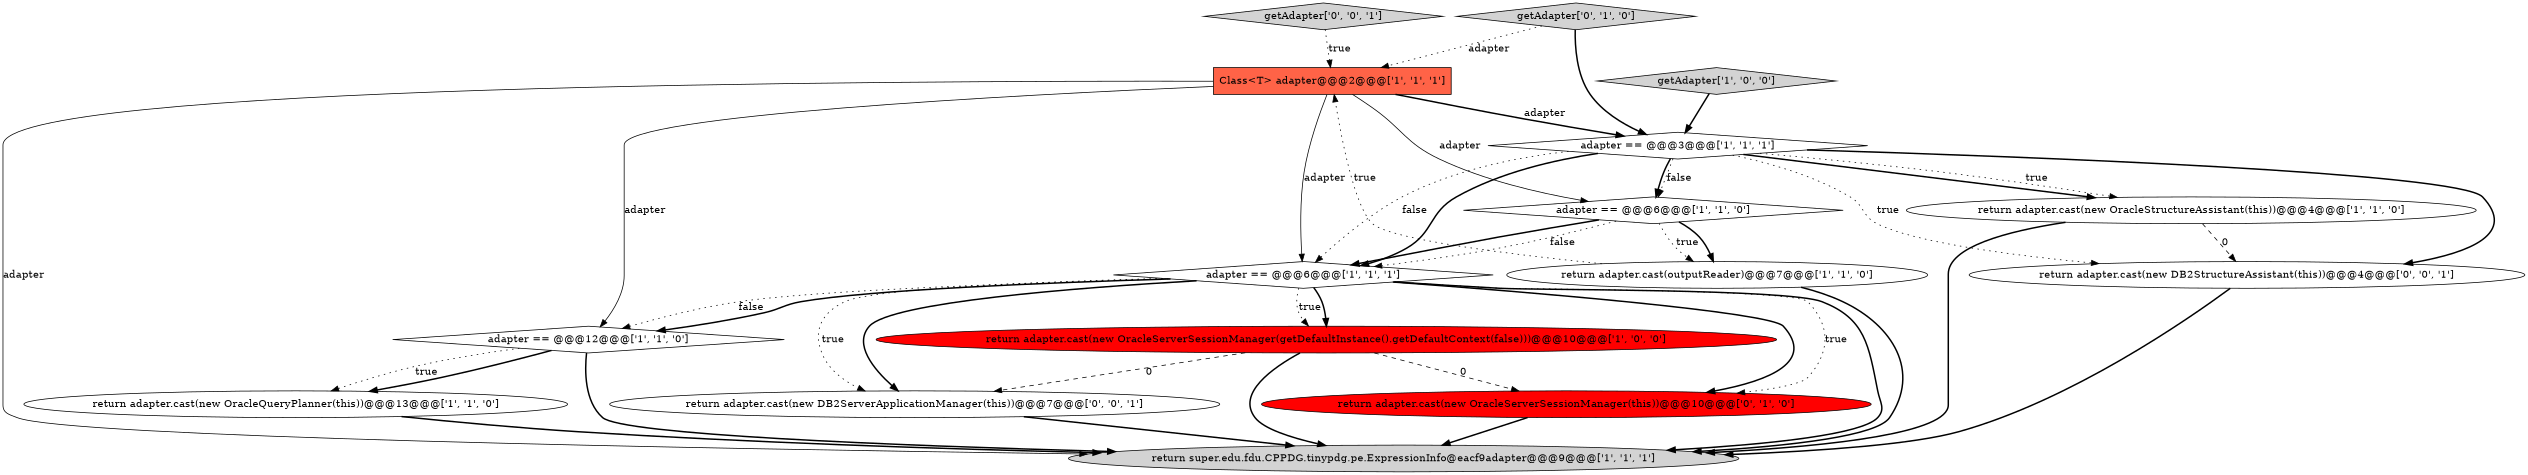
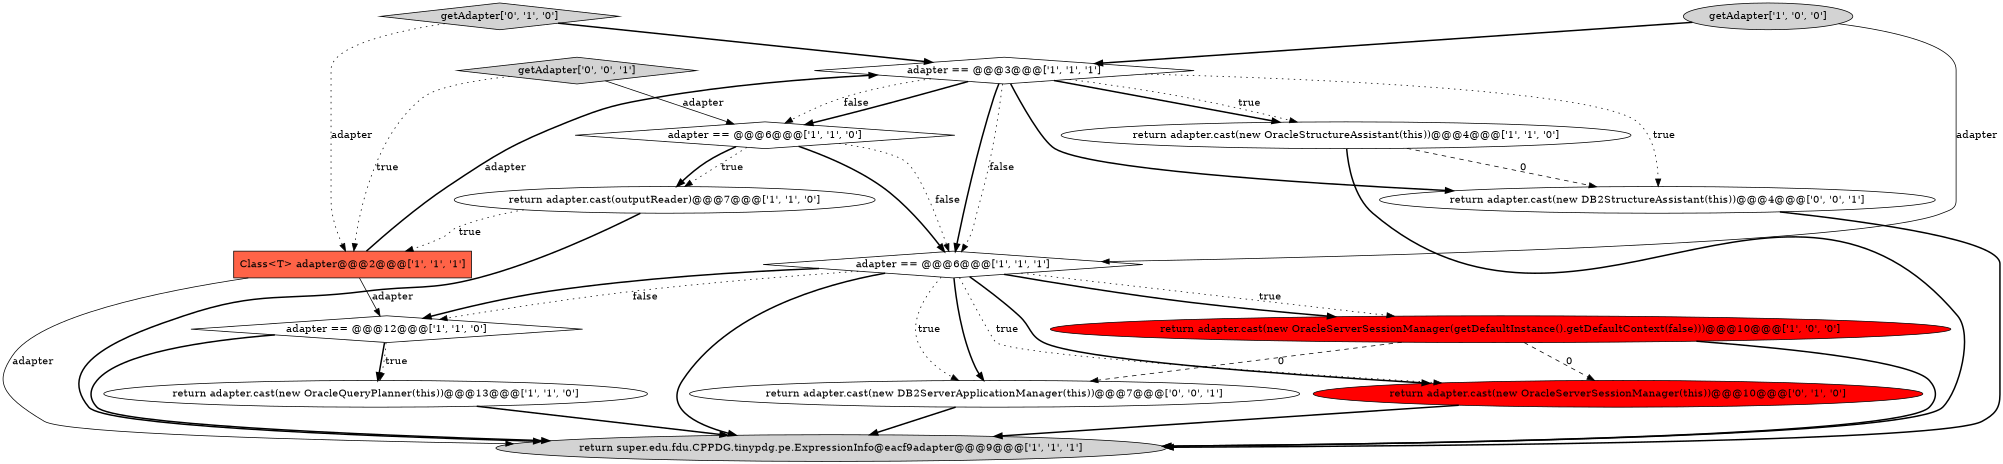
  digraph {
    node [fillcolor=white shape=ellipse style=filled]
    edge [style=bold]
    n1 [label="adapter == @@@12@@@['1', '1', '0']" shape=diamond]
    n2 [fillcolor=lightgray label="return super.edu.fdu.CPPDG.tinypdg.pe.ExpressionInfo@eacf9adapter@@@9@@@['1', '1', '1']"]
    n3 [label="return adapter.cast(new OracleQueryPlanner(this))@@@13@@@['1', '1', '0']"]
    n4 [label="return adapter.cast(new DB2ServerApplicationManager(this))@@@7@@@['0', '0', '1']"]
    n5 [label="adapter == @@@6@@@['1', '1', '1']" shape=diamond]
    n6 [fillcolor=red label="return adapter.cast(new OracleServerSessionManager(getDefaultInstance().getDefaultContext(false)))@@@10@@@['1', '0', '0']"]
    n7 [fillcolor=red label="return adapter.cast(new OracleServerSessionManager(this))@@@10@@@['0', '1', '0']"]
    n8 [label="return adapter.cast(new OracleStructureAssistant(this))@@@4@@@['1', '1', '0']"]
    n9 [label="return adapter.cast(new DB2StructureAssistant(this))@@@4@@@['0', '0', '1']"]
    n10 [fillcolor=lightgray label="getAdapter['0', '0', '1']" shape=diamond]
    n11 [fillcolor=tomato label="Class<T> adapter@@@2@@@['1', '1', '1']" shape=box]
    n12 [label="adapter == @@@3@@@['1', '1', '1']" shape=diamond]
    n13 [label="adapter == @@@6@@@['1', '1', '0']" shape=diamond]
-   n14 [fillcolor=lightgray label="getAdapter['1', '0', '0']" shape=diamond]
+   n14 [fillcolor=lightgray label="getAdapter['1', '0', '0']"]
    n15 [fillcolor=lightgray label="getAdapter['0', '1', '0']" shape=diamond]
    n16 [label="return adapter.cast(outputReader)@@@7@@@['1', '1', '0']"]
    n1 -> n2
    n1 -> n3
    n1 -> n3 [label=true style=dotted]
    n3 -> n2
    n4 -> n2
    n5 -> n1 [label=false style=dotted]
    n5 -> n1
    n5 -> n2
    n5 -> n4 [label=true style=dotted]
    n5 -> n4
    n5 -> n6 [label=true style=dotted]
    n5 -> n6
    n5 -> n7 [label=true style=dotted]
    n5 -> n7
    n6 -> n2
    n6 -> n4 [label=0 style=dashed]
    n6 -> n7 [label=0 style=dashed]
    n7 -> n2
    n8 -> n2
    n8 -> n9 [label=0 style=dashed]
    n9 -> n2
    n10 -> n11 [label=true style=dotted]
    n11 -> n1 [label=adapter style=solid]
    n11 -> n2 [label=adapter style=solid]
-   n11 -> n5 [label=adapter style=solid]
+   n14 -> n5 [label=adapter style=solid]
    n11 -> n12 [label=adapter]
-   n11 -> n13 [label=adapter style=solid]
+   n10 -> n13 [label=adapter style=solid]
    n12 -> n5
    n12 -> n5 [label=false style=dotted]
    n12 -> n8
    n12 -> n8 [label=true style=dotted]
    n12 -> n9
    n12 -> n9 [label=true style=dotted]
    n12 -> n13 [label=false style=dotted]
    n12 -> n13
    n13 -> n5 [label=false style=dotted]
    n13 -> n5
    n13 -> n16 [label=true style=dotted]
    n13 -> n16
    n14 -> n12
    n15 -> n11 [label=adapter style=dotted]
    n15 -> n12
    n16 -> n2
    n16 -> n11 [label=true style=dotted]
  }
